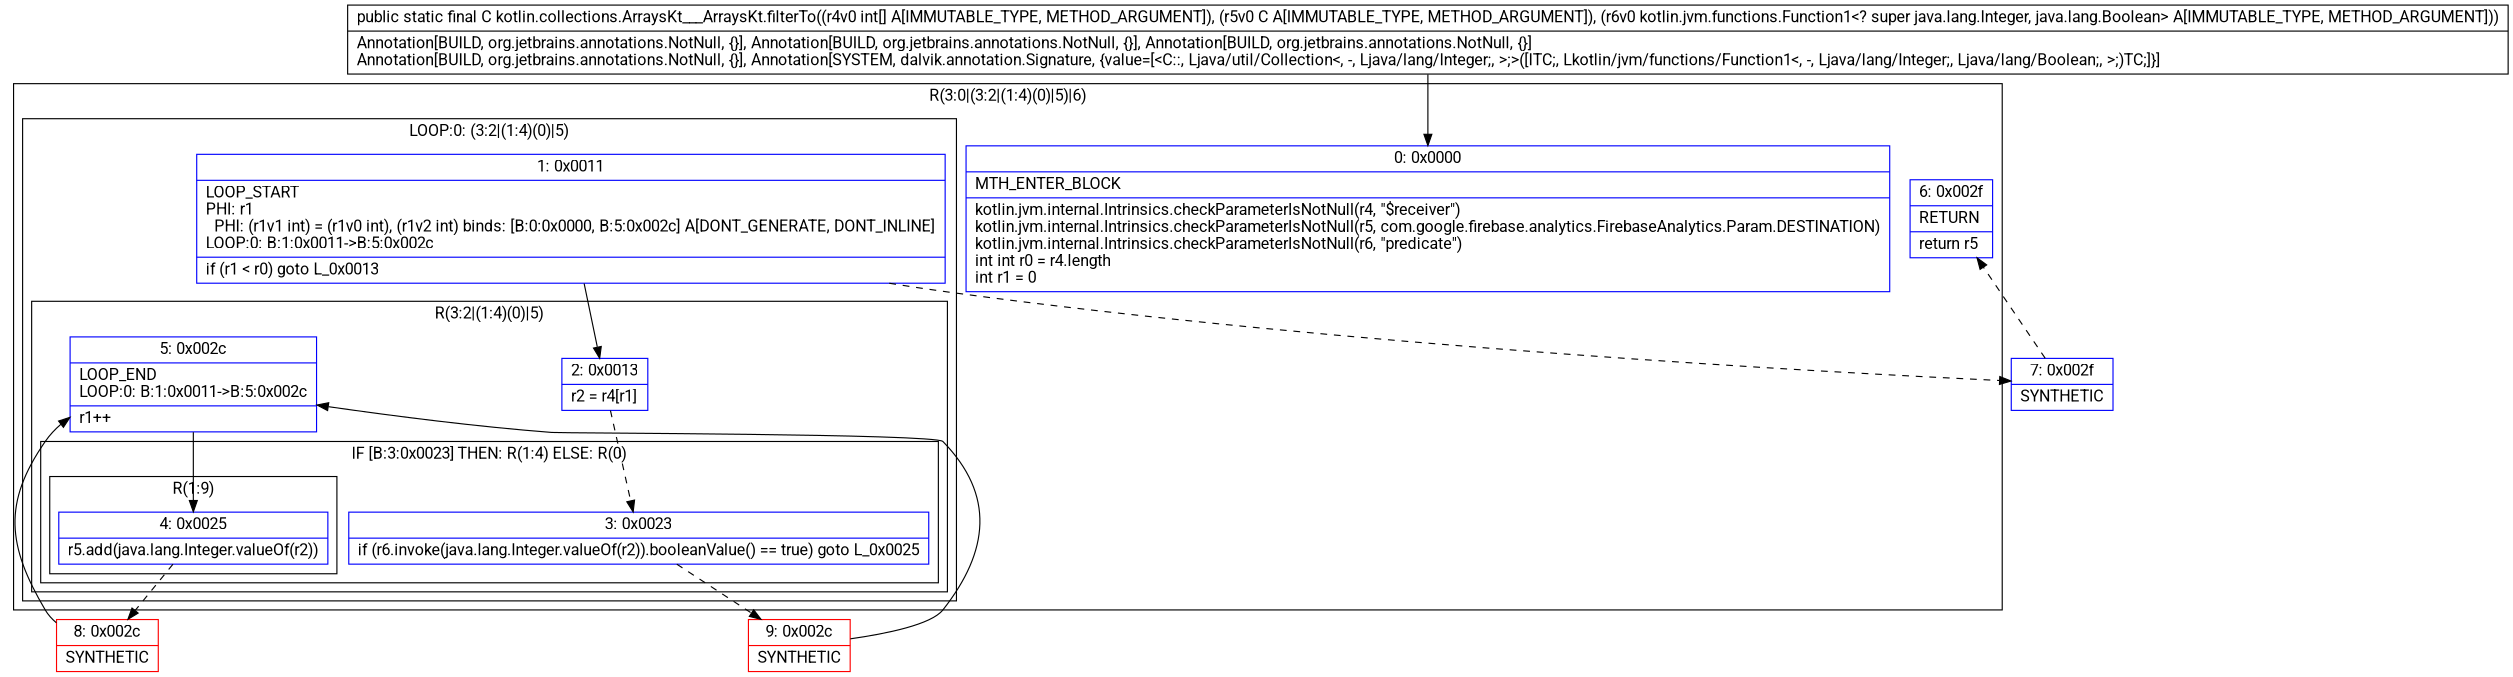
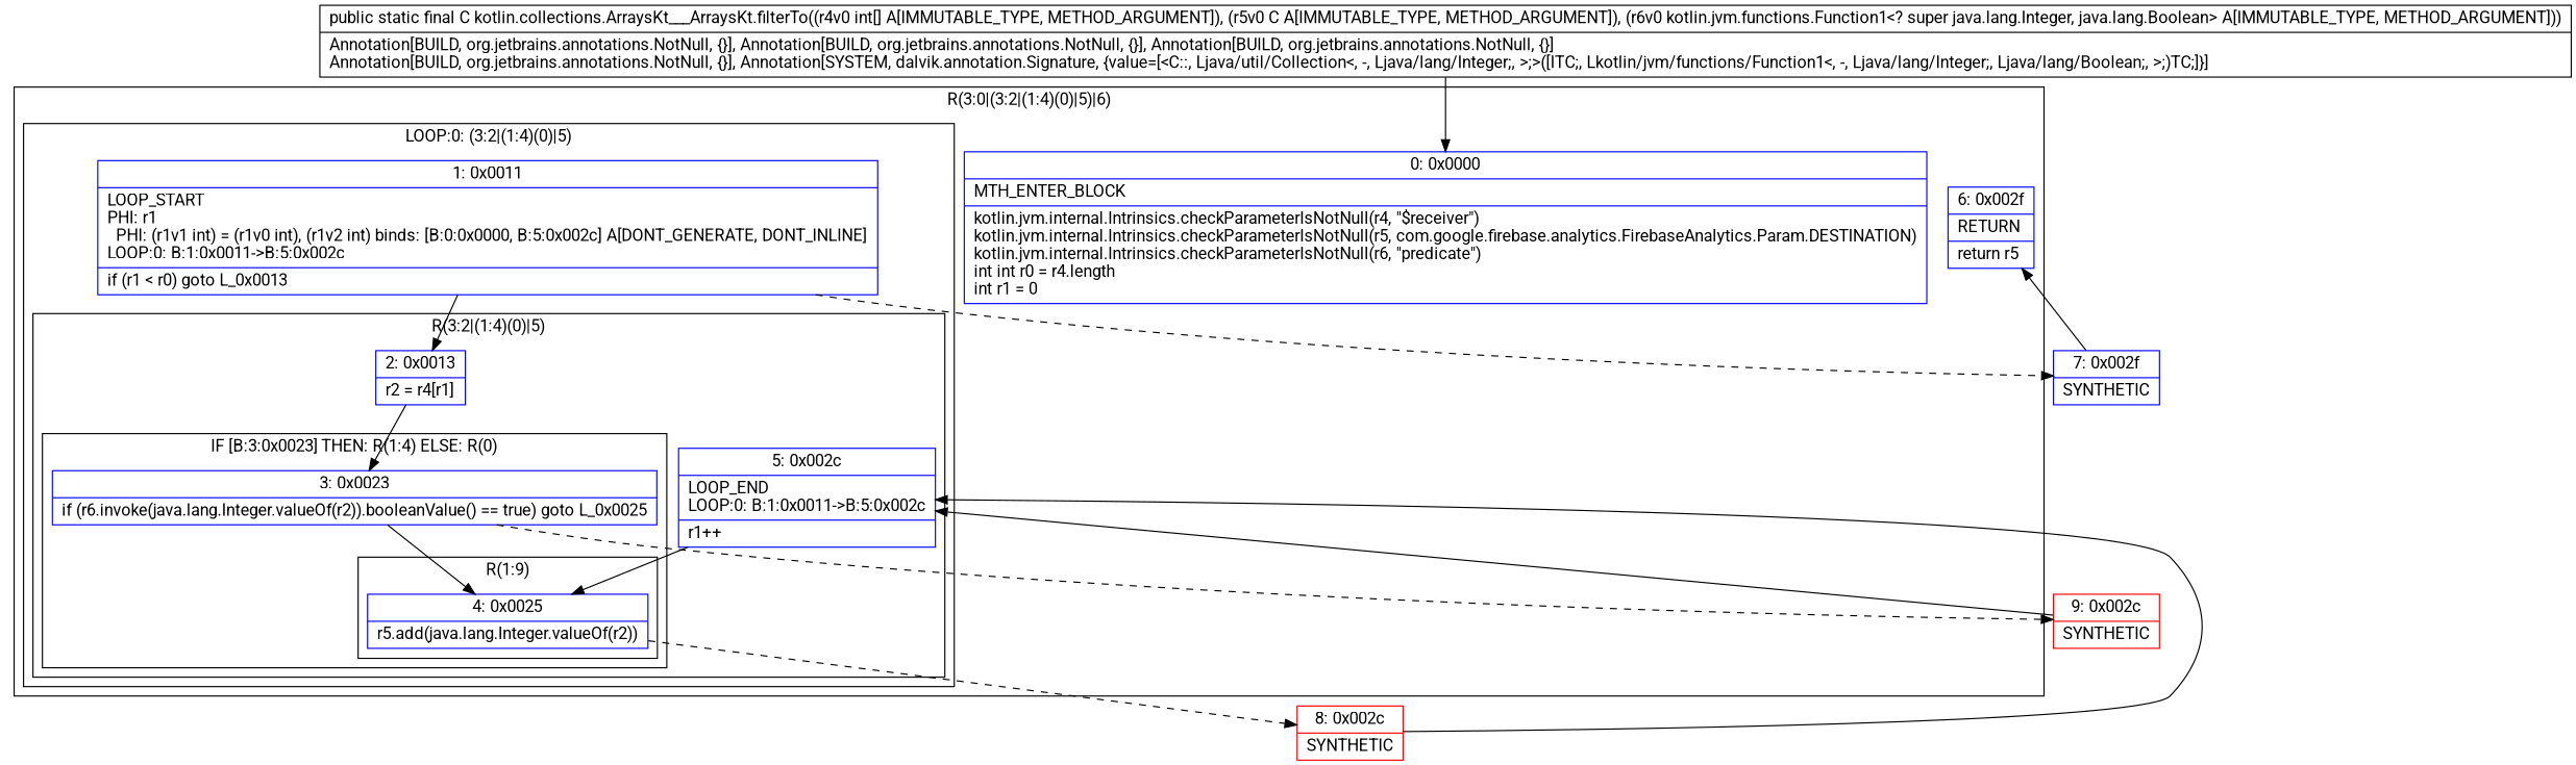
  digraph {
    fontname=Roboto
    node [color=blue fontname=Roboto shape=record]
    edge [fontname=Roboto]
    n1 [label="{4\:\ 0x0025|r5.add(java.lang.Integer.valueOf(r2))\l}"]
    n2 [label="{3\:\ 0x0023|if (r6.invoke(java.lang.Integer.valueOf(r2)).booleanValue() == true) goto L_0x0025\l}"]
    n3 [label="{2\:\ 0x0013|r2 = r4[r1]\l}"]
    n4 [label="{5\:\ 0x002c|LOOP_END\lLOOP:0: B:1:0x0011\-\>B:5:0x002c\l|r1++\l}"]
    n5 [label="{1\:\ 0x0011|LOOP_START\lPHI: r1 \l  PHI: (r1v1 int) = (r1v0 int), (r1v2 int) binds: [B:0:0x0000, B:5:0x002c] A[DONT_GENERATE, DONT_INLINE]\lLOOP:0: B:1:0x0011\-\>B:5:0x002c\l|if (r1 \< r0) goto L_0x0013\l}"]
    n6 [label="{0\:\ 0x0000|MTH_ENTER_BLOCK\l|kotlin.jvm.internal.Intrinsics.checkParameterIsNotNull(r4, \"$receiver\")\lkotlin.jvm.internal.Intrinsics.checkParameterIsNotNull(r5, com.google.firebase.analytics.FirebaseAnalytics.Param.DESTINATION)\lkotlin.jvm.internal.Intrinsics.checkParameterIsNotNull(r6, \"predicate\")\lint int r0 = r4.length\lint r1 = 0\l}"]
    n7 [label="{6\:\ 0x002f|RETURN\l|return r5\l}"]
    n8 [color=red label="{8\:\ 0x002c|SYNTHETIC\l}"]
    n9 [color=red label="{9\:\ 0x002c|SYNTHETIC\l}"]
    n10 [label="{7\:\ 0x002f|SYNTHETIC\l}"]
    n11 [label="{public static final C kotlin.collections.ArraysKt___ArraysKt.filterTo((r4v0 int[] A[IMMUTABLE_TYPE, METHOD_ARGUMENT]), (r5v0 C A[IMMUTABLE_TYPE, METHOD_ARGUMENT]), (r6v0 kotlin.jvm.functions.Function1\<? super java.lang.Integer, java.lang.Boolean\> A[IMMUTABLE_TYPE, METHOD_ARGUMENT]))  | Annotation[BUILD, org.jetbrains.annotations.NotNull, \{\}], Annotation[BUILD, org.jetbrains.annotations.NotNull, \{\}], Annotation[BUILD, org.jetbrains.annotations.NotNull, \{\}]\lAnnotation[BUILD, org.jetbrains.annotations.NotNull, \{\}], Annotation[SYSTEM, dalvik.annotation.Signature, \{value=[\<C::, Ljava\/util\/Collection\<, \-, Ljava\/lang\/Integer;, \>;\>([ITC;, Lkotlin\/jvm\/functions\/Function1\<, \-, Ljava\/lang\/Integer;, Ljava\/lang\/Boolean;, \>;)TC;]\}]\l}" color=""]
    subgraph cluster_1 {
      label="R(3:0|(3:2|(1:4)(0)|5)|6)"
      n6
      n7
      subgraph cluster_2 {
        label="LOOP:0: (3:2|(1:4)(0)|5)"
        n5
        subgraph cluster_3 {
          label="R(3:2|(1:4)(0)|5)"
          n3
          n4
          subgraph cluster_4 {
            label="IF [B:3:0x0023] THEN: R(1:4) ELSE: R(0)"
            n2
            subgraph cluster_5 {
              label="R(1:9)"
              n1
            }
            subgraph cluster_6 {
              label="R(0)"
            }
          }
        }
      }
    }
    n1 -> n8 [style=dashed]
+   n2 -> n1
    n2 -> n9 [style=dashed]
-   n3 -> n2 [style=dashed]
+   n3 -> n2
    n4 -> n1
    n5 -> n3
    n5 -> n10 [style=dashed]
    n8 -> n4
    n9 -> n4
-   n10 -> n7 [style=dashed]
+   n10 -> n7
    n11 -> n6
  }
